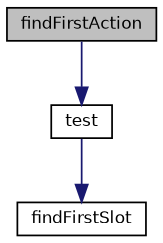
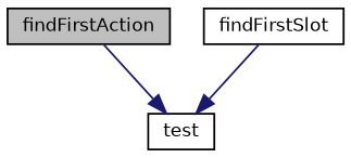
  digraph {
    rankdir=TB
    node [color=black fillcolor=white fontname=Helvetica fontsize=10 shape=record style=filled]
    edge [color=midnightblue fontname=Helvetica fontsize=10 labelfontname=Helvetica labelfontsize=10 style=solid]
    n1 [fillcolor=grey75 fontcolor=black height=0.2 label=findFirstAction width=0.4]
    n2 [height=0.2 label=test width=0.4]
    n3 [height=0.2 label=findFirstSlot width=0.4]
    n1 -> n2
-   n2 -> n3
+   n3 -> n2
  }
